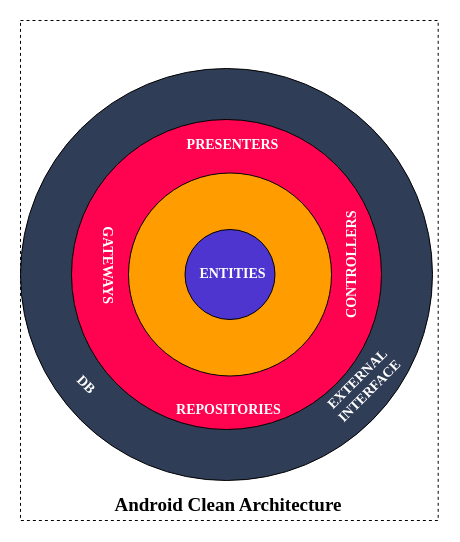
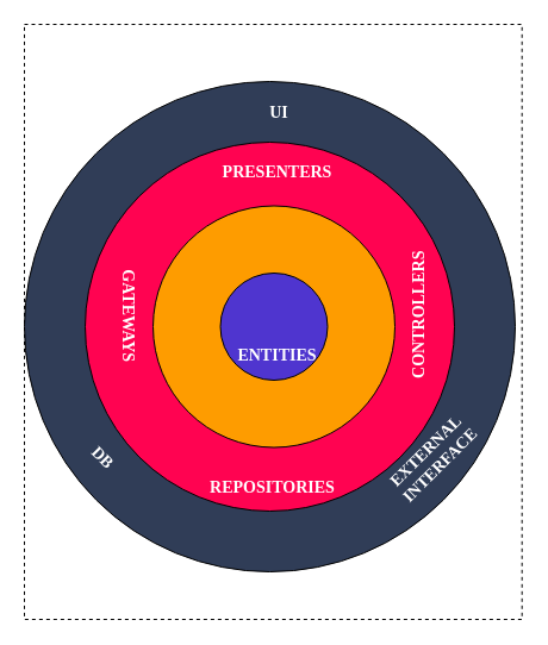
  <mxCell id="0" />
  <mxCell id="1" parent="0" />
  <mxCell id="2" value="" style="group;strokeColor=default;perimeterSpacing=0;rounded=0;glass=0;sketch=0;shadow=0;fillColor=default;gradientColor=none;dashed=1;absoluteArcSize=0;portConstraint=none;container=0;recursiveResize=0;" vertex="1" connectable="0" parent="1"><mxGeometry x="20" y="20" width="417.69" height="500" as="geometry" /></mxCell>
  <mxCell id="3" value="" style="ellipse;whiteSpace=wrap;html=1;aspect=fixed;fillColor=#303D57;" vertex="1" parent="2"><mxGeometry y="48" width="412" height="412" as="geometry" /></mxCell>
  <mxCell id="4" value="" style="ellipse;whiteSpace=wrap;html=1;aspect=fixed;fillColor=#FF0351;" vertex="1" parent="2"><mxGeometry x="51" y="99" width="310" height="310" as="geometry" /></mxCell>
  <mxCell id="5" value="" style="ellipse;whiteSpace=wrap;html=1;aspect=fixed;fillColor=#FE9C00;" vertex="1" parent="2"><mxGeometry x="108" y="152.5" width="203" height="203" as="geometry" /></mxCell>
  <mxCell id="6" value="" style="ellipse;whiteSpace=wrap;html=1;aspect=fixed;fillColor=#4F35CF;" vertex="1" parent="2"><mxGeometry x="164.5" y="209" width="90" height="90" as="geometry" /></mxCell>
- <mxCell id="7" value="&lt;b&gt;&lt;font color=&quot;#ffffff&quot; style=&quot;font-size: 14px&quot;&gt;UI&lt;/font&gt;&lt;/b&gt;" style="text;html=1;strokeColor=none;fillColor=none;align=center;verticalAlign=middle;whiteSpace=wrap;rounded=0;fontFamily=Tahoma;" vertex="1" parent="2"><mxGeometry x="319.25" y="60" width="60" height="30" as="geometry" /></mxCell>
+ <mxCell id="7" value="&lt;b&gt;&lt;font color=&quot;#ffffff&quot; style=&quot;font-size: 14px&quot;&gt;UI&lt;/font&gt;&lt;/b&gt;" style="text;html=1;strokeColor=none;fillColor=none;align=center;verticalAlign=middle;whiteSpace=wrap;rounded=0;fontFamily=Tahoma;" vertex="1" parent="2"><mxGeometry x="184.25" y="60" width="60" height="30" as="geometry" /></mxCell>
  <mxCell id="8" value="&lt;b&gt;&lt;font color=&quot;#ffffff&quot; style=&quot;font-size: 14px&quot;&gt;PRESENTERS&lt;/font&gt;&lt;/b&gt;" style="text;html=1;strokeColor=none;fillColor=none;align=center;verticalAlign=middle;whiteSpace=wrap;rounded=0;rotation=0;absoluteArcSize=0;arcSize=12;fontFamily=Tahoma;" vertex="1" parent="2"><mxGeometry x="175.5" y="110" width="72.5" height="30" as="geometry" /></mxCell>
- <mxCell id="9" value="&lt;b&gt;&lt;font color=&quot;#ffffff&quot; style=&quot;font-size: 14px&quot;&gt;ENTITIES&lt;/font&gt;&lt;/b&gt;" style="text;html=1;strokeColor=none;fillColor=none;align=center;verticalAlign=middle;whiteSpace=wrap;rounded=0;fontFamily=Tahoma;" vertex="1" parent="2"><mxGeometry x="175.5" y="239" width="72.5" height="30" as="geometry" /></mxCell>
+ <mxCell id="9" value="&lt;b&gt;&lt;font color=&quot;#ffffff&quot; style=&quot;font-size: 14px&quot;&gt;ENTITIES&lt;/font&gt;&lt;/b&gt;" style="text;html=1;strokeColor=none;fillColor=none;align=center;verticalAlign=middle;whiteSpace=wrap;rounded=0;fontFamily=Tahoma;" vertex="1" parent="2"><mxGeometry x="175.5" y="264" width="72.5" height="30" as="geometry" /></mxCell>
  <mxCell id="10" value="&lt;b&gt;&lt;font color=&quot;#ffffff&quot; style=&quot;font-size: 14px&quot;&gt;REPOSITORIES&lt;/font&gt;&lt;/b&gt;" style="text;html=1;strokeColor=none;fillColor=none;align=center;verticalAlign=middle;whiteSpace=wrap;rounded=0;fontFamily=Tahoma;" vertex="1" parent="2"><mxGeometry x="171.75" y="375" width="72.5" height="30" as="geometry" /></mxCell>
  <mxCell id="11" value="&lt;b&gt;&lt;font color=&quot;#ffffff&quot; style=&quot;font-size: 14px&quot;&gt;DB&lt;/font&gt;&lt;/b&gt;" style="text;html=1;strokeColor=none;fillColor=none;align=center;verticalAlign=middle;whiteSpace=wrap;rounded=0;fontFamily=Tahoma;rotation=45;" vertex="1" parent="2"><mxGeometry x="38" y="349.5" width="56.25" height="30" as="geometry" /></mxCell>
  <mxCell id="12" value="&lt;b&gt;&lt;font color=&quot;#ffffff&quot; style=&quot;font-size: 14px&quot;&gt;EXTERNAL INTERFACE&lt;/font&gt;&lt;/b&gt;" style="text;html=1;strokeColor=none;fillColor=none;align=center;verticalAlign=middle;whiteSpace=wrap;rounded=0;fontFamily=Tahoma;rotation=-45;" vertex="1" parent="2"><mxGeometry x="318" y="359" width="50" height="11" as="geometry" /></mxCell>
  <mxCell id="13" value="" style="shape=image;verticalLabelPosition=bottom;labelBackgroundColor=default;verticalAlign=top;aspect=fixed;imageAspect=0;image=https://emp.neosofttech.com/assets/f50a28d6/assets/images/neosoft.svg;" vertex="1" parent="2"><mxGeometry x="268.31" width="149.38" height="40" as="geometry" /></mxCell>
  <mxCell id="14" value="&lt;b&gt;&lt;font color=&quot;#ffffff&quot; style=&quot;font-size: 14px&quot;&gt;GATEWAYS&lt;/font&gt;&lt;/b&gt;" style="text;html=1;strokeColor=none;fillColor=none;align=center;verticalAlign=middle;whiteSpace=wrap;rounded=0;rotation=90;absoluteArcSize=0;arcSize=12;fontFamily=Tahoma;" vertex="1" parent="2"><mxGeometry x="51" y="230" width="72.5" height="30" as="geometry" /></mxCell>
  <mxCell id="15" value="&lt;b&gt;&lt;font color=&quot;#ffffff&quot; style=&quot;font-size: 14px&quot;&gt;CONTROLLERS&lt;/font&gt;&lt;/b&gt;" style="text;html=1;strokeColor=none;fillColor=none;align=center;verticalAlign=middle;whiteSpace=wrap;rounded=0;rotation=-90;absoluteArcSize=0;arcSize=12;fontFamily=Tahoma;" vertex="1" parent="2"><mxGeometry x="295.5" y="230" width="72.5" height="30" as="geometry" /></mxCell>
- <mxCell id="16" value="Android Clean Architecture" style="text;html=1;strokeColor=none;fillColor=none;align=center;verticalAlign=middle;whiteSpace=wrap;rounded=0;fontFamily=Tahoma;fontSize=19;fontColor=#000000;fontStyle=1" vertex="1" parent="2"><mxGeometry x="68" y="470" width="280" height="30" as="geometry" /></mxCell>
